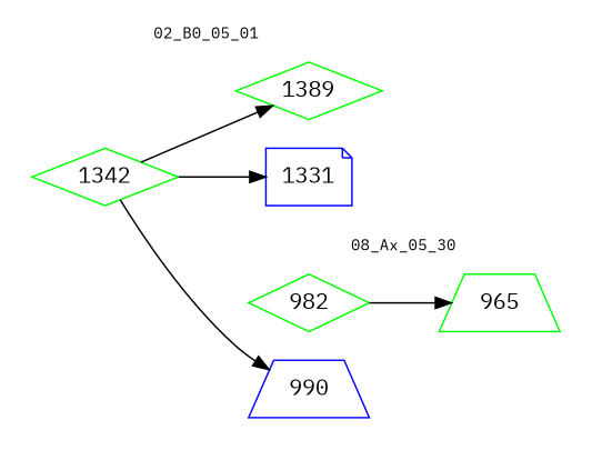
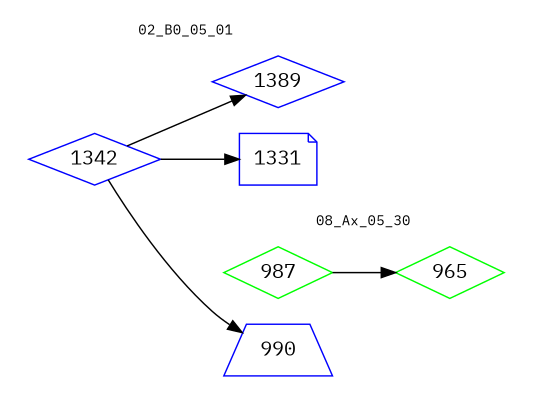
  digraph {
    fontname="IBM Plex Mono"
    rankdir=LR
    node [color=green fontname="IBM Plex Mono" shape=diamond]
    edge [color=black fontname="IBM Plex Mono"]
-   n1 [label=982]
-   n2 [label=965 shape=trapezium]
+   n1 [label=987]
+   n2 [label=965]
    n3 [color=blue label=990 shape=trapezium]
-   n4 [label=1342]
+   n4 [color=blue label=1342]
    n5 [color=blue label=1331 shape=note]
-   n6 [label=1389]
+   n6 [color=blue label=1389]
    subgraph cluster_1 {
      color=white
      fontsize=10
      label="08_Ax_05_30"
      n1
      n2
      n3
    }
    subgraph cluster_2 {
      color=white
      fontsize=10
      label="02_B0_05_01"
      n4
      n5
      n6
    }
    n1 -> n2
    n4 -> n3
    n4 -> n5
    n4 -> n6
  }
